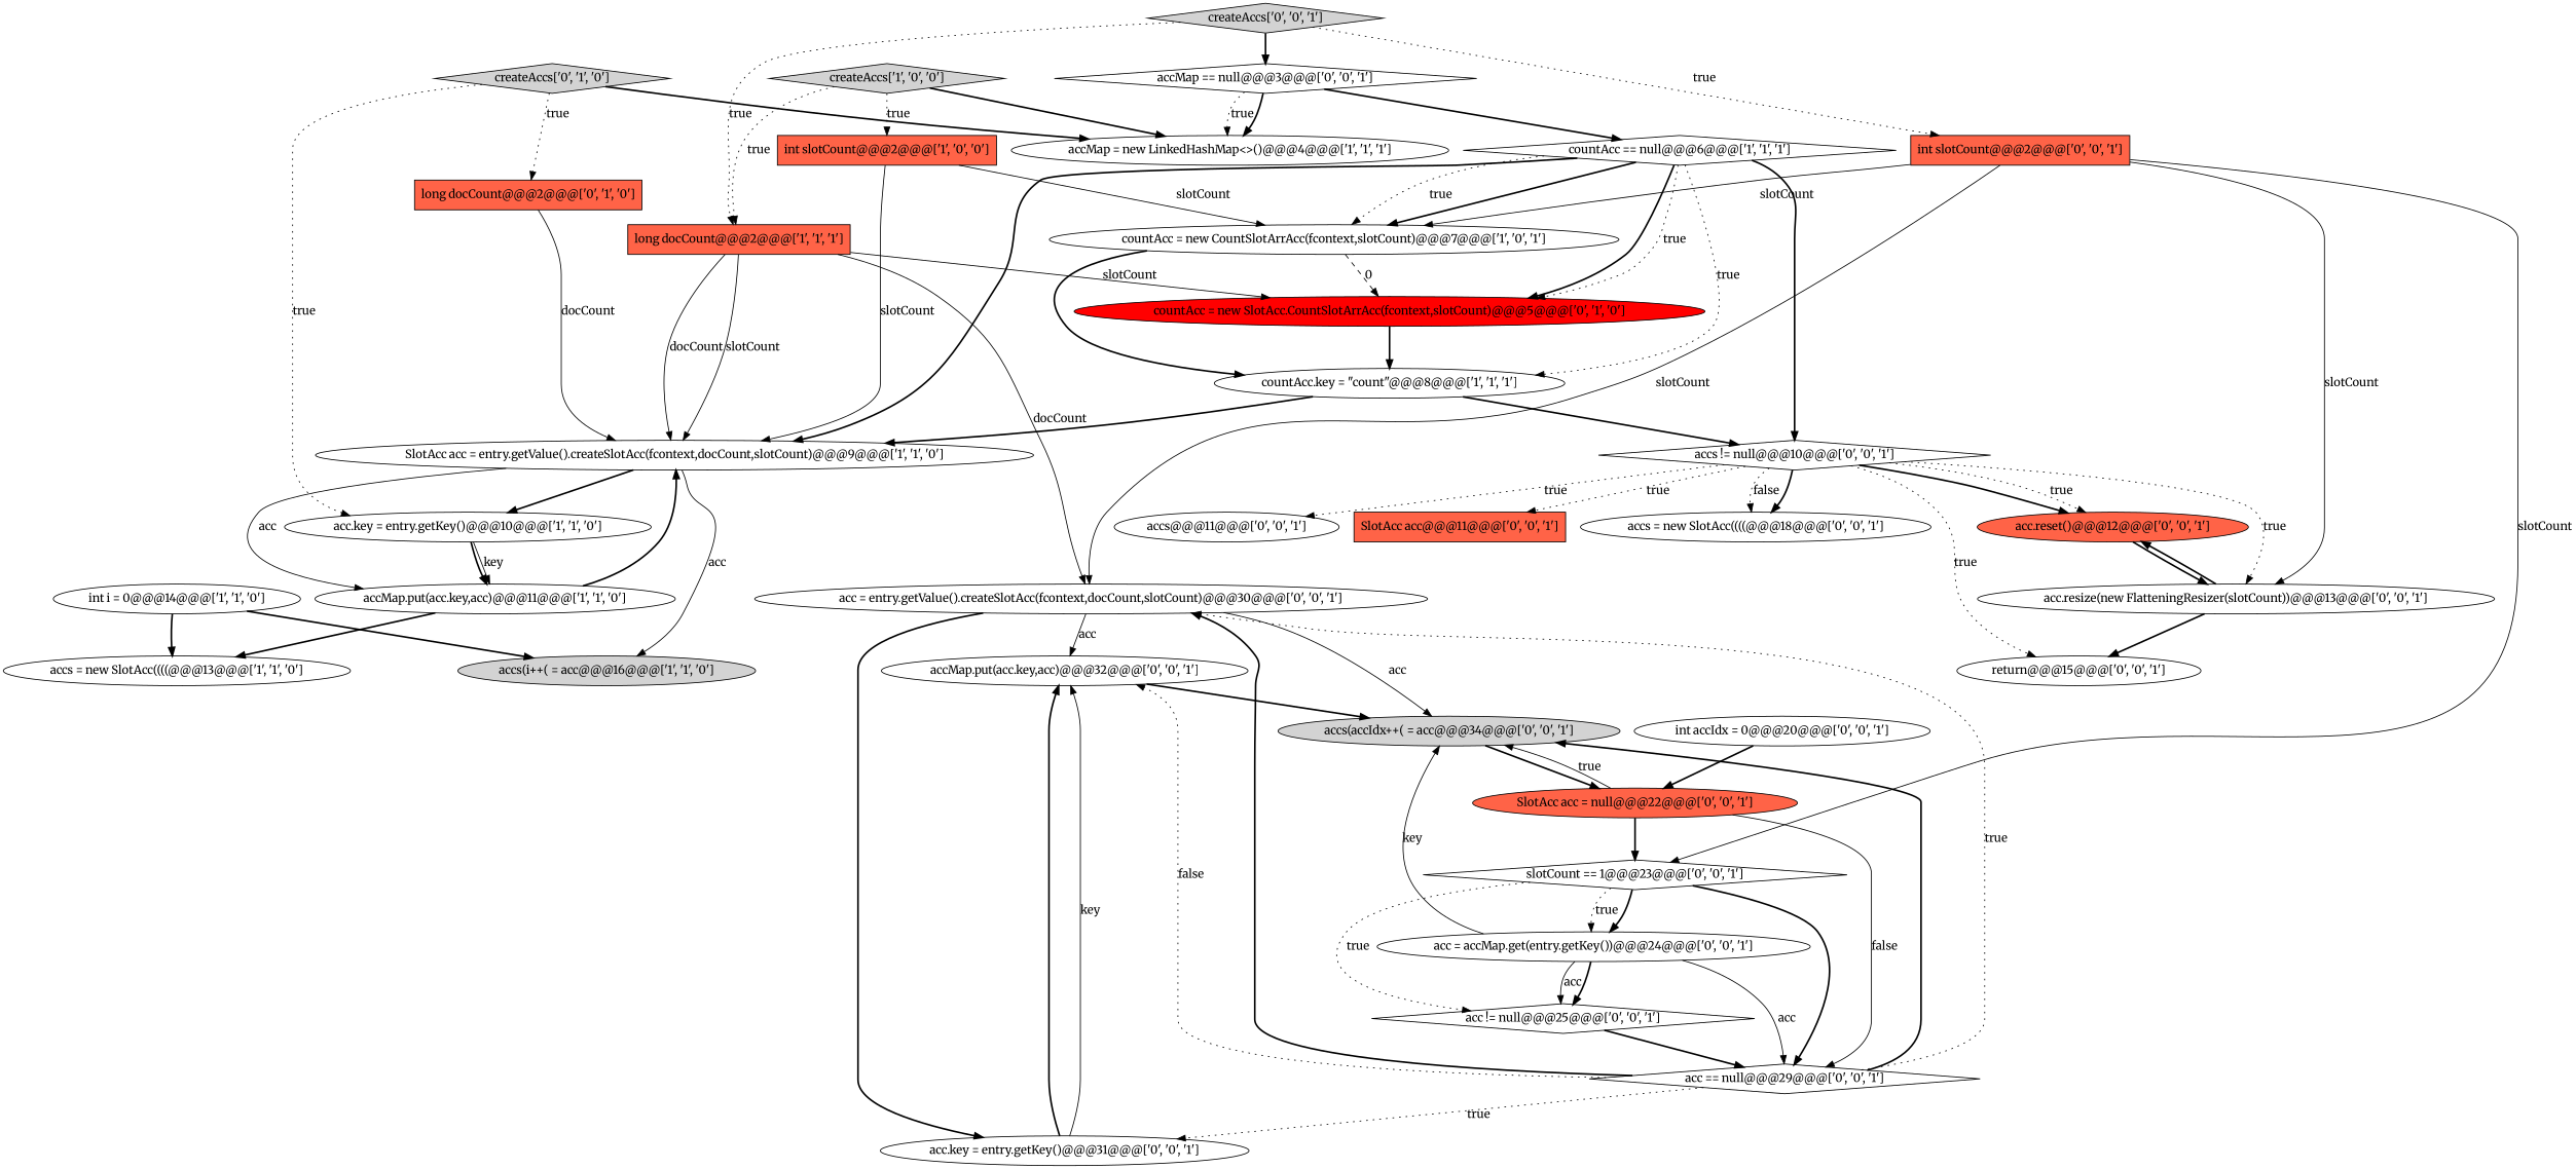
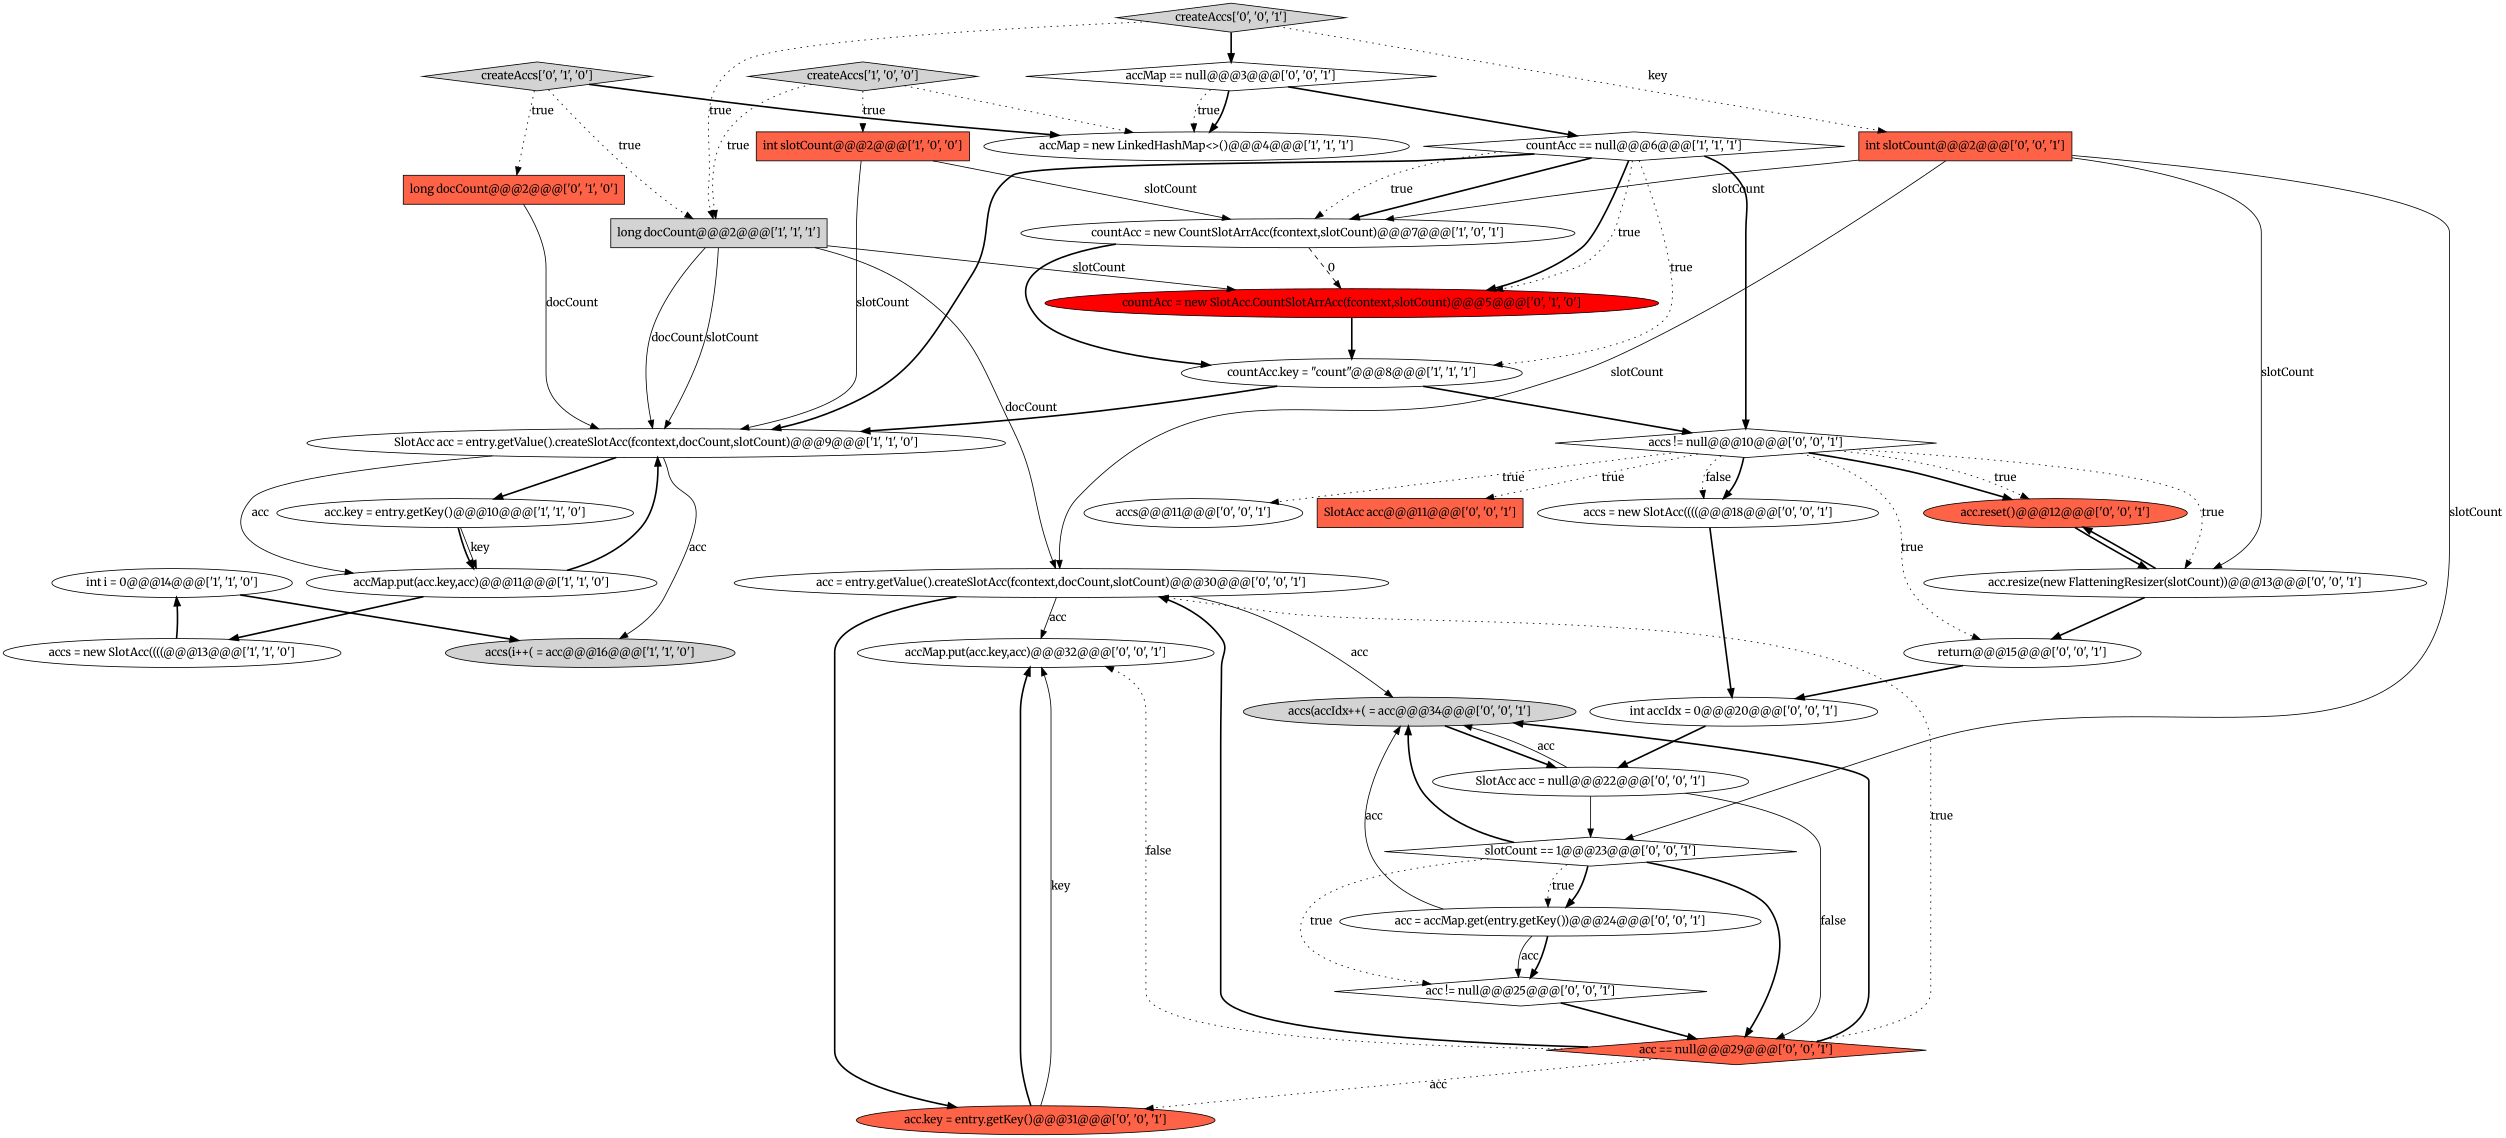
  digraph {
    fontname=Merriweather
    node [fillcolor=white fontname=Merriweather shape=ellipse style=filled]
    edge [fontname=Merriweather style=bold]
    n1 [label="int i = 0@@@14@@@['1', '1', '0']"]
    n2 [fillcolor=lightgray label="accs(i++( = acc@@@16@@@['1', '1', '0']"]
    n3 [fillcolor=tomato label="acc.reset()@@@12@@@['0', '0', '1']"]
    n4 [label="acc.resize(new FlatteningResizer(slotCount))@@@13@@@['0', '0', '1']"]
    n5 [label="return@@@15@@@['0', '0', '1']"]
-   n6 [fillcolor=tomato label="long docCount@@@2@@@['1', '1', '1']" shape=box]
+   n6 [fillcolor=lightgray label="long docCount@@@2@@@['1', '1', '1']" shape=box]
    n7 [label="acc = entry.getValue().createSlotAcc(fcontext,docCount,slotCount)@@@30@@@['0', '0', '1']"]
    n8 [fillcolor=red label="countAcc = new SlotAcc.CountSlotArrAcc(fcontext,slotCount)@@@5@@@['0', '1', '0']"]
    n9 [label="SlotAcc acc = entry.getValue().createSlotAcc(fcontext,docCount,slotCount)@@@9@@@['1', '1', '0']"]
    n10 [label="accMap.put(acc.key,acc)@@@32@@@['0', '0', '1']"]
    n11 [fillcolor=lightgray label="accs(accIdx++( = acc@@@34@@@['0', '0', '1']"]
-   n12 [label="acc.key = entry.getKey()@@@31@@@['0', '0', '1']"]
+   n12 [fillcolor=tomato label="acc.key = entry.getKey()@@@31@@@['0', '0', '1']"]
    n13 [label="countAcc.key = \"count\"@@@8@@@['1', '1', '1']"]
    n14 [label="acc.key = entry.getKey()@@@10@@@['1', '1', '0']"]
    n15 [label="accMap.put(acc.key,acc)@@@11@@@['1', '1', '0']"]
    n16 [label="int accIdx = 0@@@20@@@['0', '0', '1']"]
    n17 [label="countAcc == null@@@6@@@['1', '1', '1']" shape=diamond]
    n18 [label="accs != null@@@10@@@['0', '0', '1']" shape=diamond]
    n19 [label="countAcc = new CountSlotArrAcc(fcontext,slotCount)@@@7@@@['1', '0', '1']"]
    n20 [label="accs@@@11@@@['0', '0', '1']"]
    n21 [label="accs = new SlotAcc((((@@@18@@@['0', '0', '1']"]
    n22 [fillcolor=tomato label="SlotAcc acc@@@11@@@['0', '0', '1']" shape=box]
    n23 [label="acc != null@@@25@@@['0', '0', '1']" shape=diamond]
-   n24 [label="acc == null@@@29@@@['0', '0', '1']" shape=diamond]
+   n24 [fillcolor=tomato label="acc == null@@@29@@@['0', '0', '1']" shape=diamond]
    n25 [label="accs = new SlotAcc((((@@@13@@@['1', '1', '0']"]
-   n26 [fillcolor=tomato label="SlotAcc acc = null@@@22@@@['0', '0', '1']"]
+   n26 [label="SlotAcc acc = null@@@22@@@['0', '0', '1']"]
    n27 [label="slotCount == 1@@@23@@@['0', '0', '1']" shape=diamond]
    n28 [fillcolor=lightgray label="createAccs['0', '0', '1']" shape=diamond]
    n29 [label="accMap == null@@@3@@@['0', '0', '1']" shape=diamond]
    n30 [fillcolor=tomato label="int slotCount@@@2@@@['0', '0', '1']" shape=box]
    n31 [label="accMap = new LinkedHashMap<>()@@@4@@@['1', '1', '1']"]
    n32 [label="acc = accMap.get(entry.getKey())@@@24@@@['0', '0', '1']"]
    n33 [fillcolor=lightgray label="createAccs['0', '1', '0']" shape=diamond]
    n34 [fillcolor=tomato label="long docCount@@@2@@@['0', '1', '0']" shape=box]
    n35 [fillcolor=tomato label="int slotCount@@@2@@@['1', '0', '0']" shape=box]
    n36 [fillcolor=lightgray label="createAccs['1', '0', '0']" shape=diamond]
    n1 -> n2
    n3 -> n4
    n4 -> n3
    n4 -> n5
+   n5 -> n16
    n6 -> n7 [label=docCount style=solid]
    n6 -> n8 [label=slotCount style=solid]
    n6 -> n9 [label=docCount style=solid]
    n6 -> n9 [label=slotCount style=solid]
    n7 -> n10 [label=acc style=solid]
    n7 -> n11 [label=acc style=solid]
    n7 -> n12
    n8 -> n13
    n9 -> n2 [label=acc style=solid]
    n9 -> n14
    n9 -> n15 [label=acc style=solid]
-   n10 -> n11
+   n27 -> n11
    n11 -> n26
    n12 -> n10 [label=key style=solid]
    n12 -> n10
    n13 -> n9
    n13 -> n18
    n14 -> n15
    n14 -> n15 [label=key style=solid]
    n15 -> n9
    n15 -> n25
    n16 -> n26
    n17 -> n8
    n17 -> n8 [label=true style=dotted]
    n17 -> n9
    n17 -> n13 [label=true style=dotted]
    n17 -> n18
    n17 -> n19
    n17 -> n19 [label=true style=dotted]
    n18 -> n3 [label=true style=dotted]
    n18 -> n3
    n18 -> n4 [label=true style=dotted]
    n18 -> n5 [label=true style=dotted]
    n18 -> n20 [label=true style=dotted]
    n18 -> n21
    n18 -> n21 [label=false style=dotted]
    n18 -> n22 [label=true style=dotted]
    n19 -> n8 [label=0 style=dashed]
    n19 -> n13
+   n21 -> n16
    n23 -> n24
    n24 -> n7 [label=true style=dotted]
    n24 -> n7
    n24 -> n10 [label=false style=dotted]
    n24 -> n11
-   n24 -> n12 [label=true style=dotted]
-   n1 -> n25
-   n26 -> n11 [label=true style=solid]
+   n24 -> n12 [label=acc style=dotted]
+   n25 -> n1
+   n26 -> n11 [label=acc style=solid]
    n26 -> n24 [label=false style=solid]
-   n26 -> n27
+   n26 -> n27 [style=solid]
    n27 -> n23 [label=true style=dotted]
    n27 -> n24
    n27 -> n32
    n27 -> n32 [label=true style=dotted]
    n28 -> n6 [label=true style=dotted]
    n28 -> n29
-   n28 -> n30 [label=true style=dotted]
+   n28 -> n30 [label=key style=dotted]
    n29 -> n17
    n29 -> n31 [label=true style=dotted]
    n29 -> n31
    n30 -> n4 [label=slotCount style=solid]
    n30 -> n7 [label=slotCount style=solid]
    n30 -> n19 [label=slotCount style=solid]
    n30 -> n27 [label=slotCount style=solid]
-   n32 -> n11 [label=key style=solid]
+   n32 -> n11 [label=acc style=solid]
    n32 -> n23 [label=acc style=solid]
    n32 -> n23
-   n32 -> n24 [label=acc style=solid]
-   n33 -> n14 [label=true style=dotted]
+   n33 -> n6 [label=true style=dotted]
    n33 -> n31
    n33 -> n34 [label=true style=dotted]
    n34 -> n9 [label=docCount style=solid]
    n35 -> n9 [label=slotCount style=solid]
    n35 -> n19 [label=slotCount style=solid]
    n36 -> n6 [label=true style=dotted]
-   n36 -> n31
+   n36 -> n31 [style=dotted]
    n36 -> n35 [label=true style=dotted]
  }
